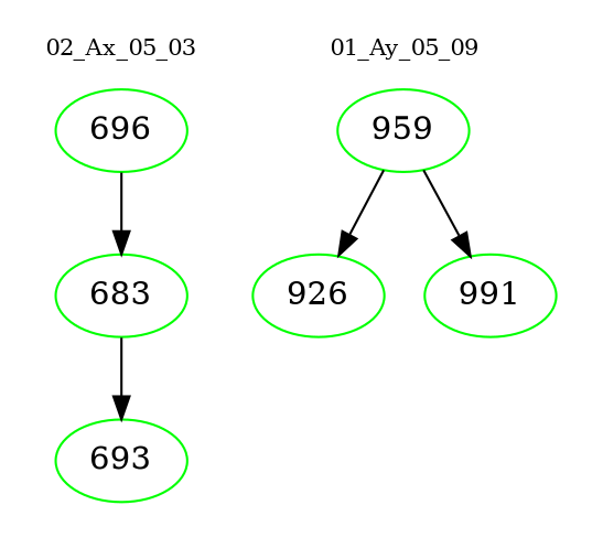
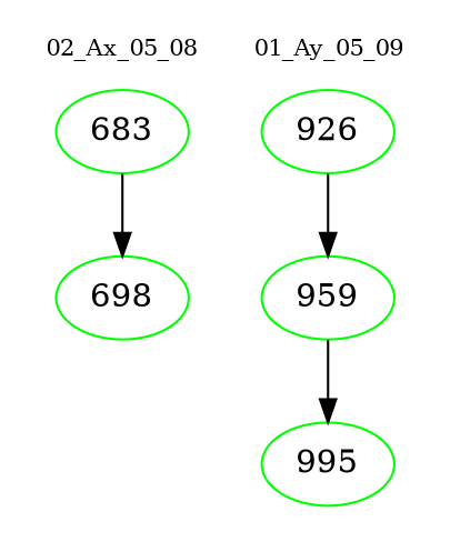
  digraph {
    node [color=green]
    edge [color=black]
-   n1 [label=696]
    n2 [label=683]
-   n3 [label=693]
+   n3 [label=698]
    n4 [label=926]
    n5 [label=959]
-   n6 [label=991]
+   n6 [label=995]
    subgraph cluster_1 {
      color=white
      fontsize=10
-     label="02_Ax_05_03"
-     n1
+     label="02_Ax_05_08"
      n2
      n3
    }
    subgraph cluster_2 {
      color=white
      fontsize=10
      label="01_Ay_05_09"
      n4
      n5
      n6
    }
-   n1 -> n2
    n2 -> n3
-   n5 -> n4
+   n4 -> n5
    n5 -> n6
  }
